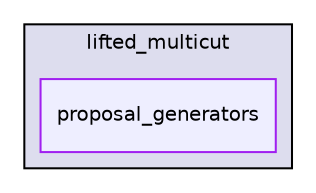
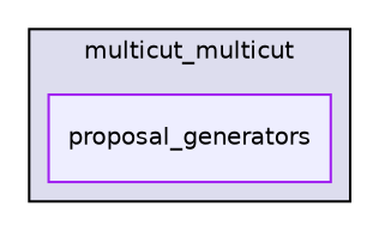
  digraph {
    compound=true
    n1 [fillcolor="#eeeeff" fontname=Helvetica fontsize=10 label=proposal_generators pencolor=black shape=box style=filled color=purple]
    subgraph cluster_1 {
      bgcolor="#ddddee"
      fontname=Helvetica
      fontsize=10
-     label=lifted_multicut
+     label=multicut_multicut
      pencolor=black
      n1
    }
  }
